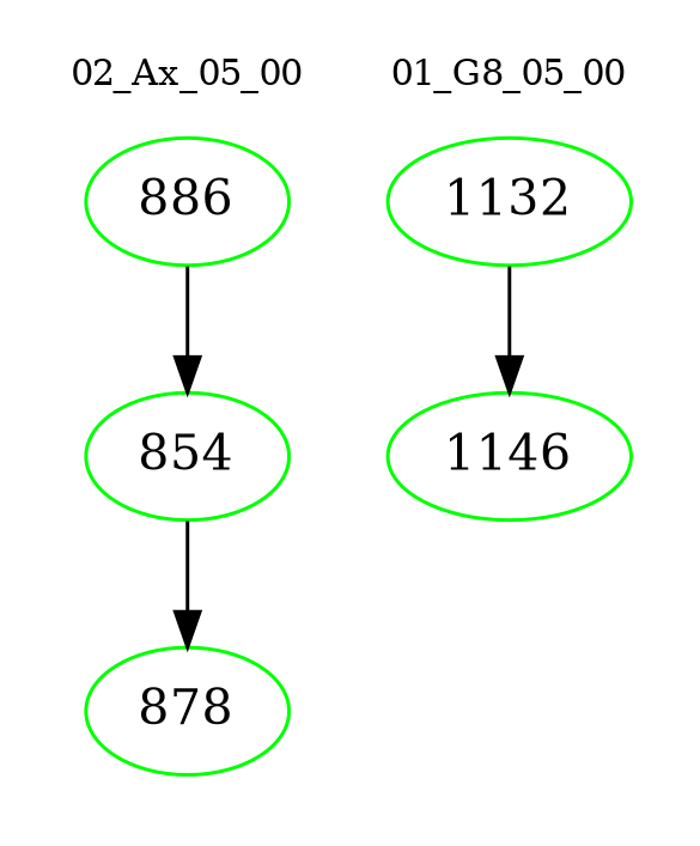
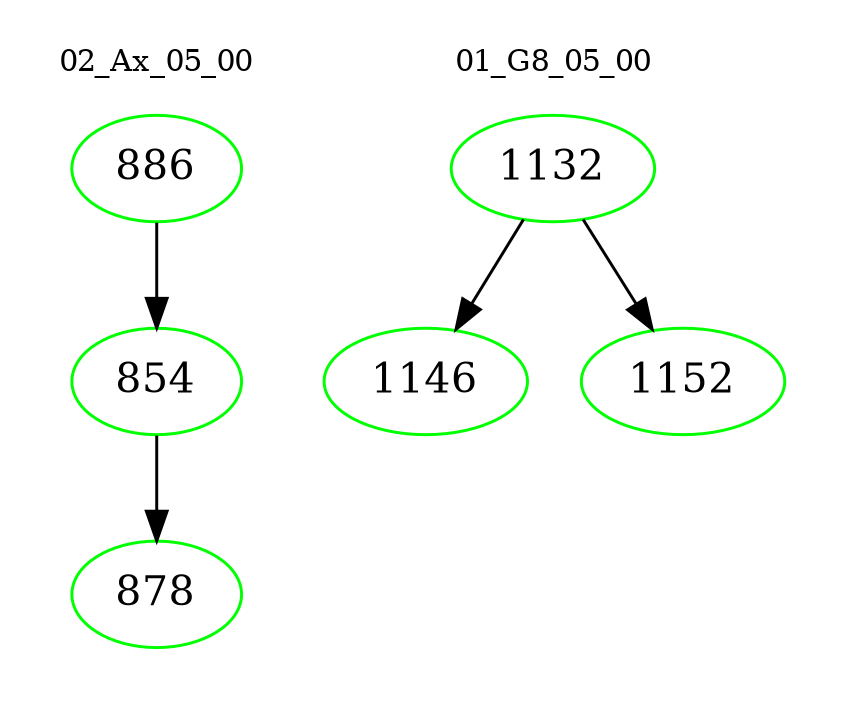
  digraph {
    node [color=green]
    edge [color=black]
    n1 [label=886]
    n2 [label=854]
    n3 [label=878]
    n4 [label=1146]
    n5 [label=1132]
+   n6 [label=1152]
    subgraph cluster_1 {
      color=white
      fontsize=10
      label="02_Ax_05_00"
      n1
      n2
      n3
    }
    subgraph cluster_2 {
      color=white
      fontsize=10
      label="01_G8_05_00"
      n4
      n5
+     n6
    }
    n1 -> n2
    n2 -> n3
    n5 -> n4
+   n5 -> n6
  }
